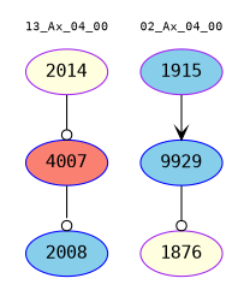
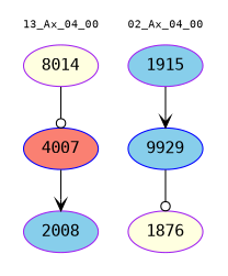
  digraph {
    fontname="DejaVu Sans Mono"
    node [color=purple fillcolor=skyblue fontname="DejaVu Sans Mono" style=filled]
    edge [arrowhead=odot color=black fontname="DejaVu Sans Mono"]
-   n1 [fillcolor=lightyellow label=2014]
+   n1 [fillcolor=lightyellow label=8014]
    n2 [color=blue fillcolor=salmon label=4007]
-   n3 [color=blue label=2008]
+   n3 [label=2008]
    n4 [label=1915]
    n5 [color=blue label=9929]
    n6 [fillcolor=lightyellow label=1876]
    subgraph cluster_1 {
      color=white
      fontsize=10
      label="13_Ax_04_00"
      n1
      n2
      n3
    }
    subgraph cluster_2 {
      color=white
      fontsize=10
      label="02_Ax_04_00"
      n4
      n5
      n6
    }
    n1 -> n2
-   n2 -> n3
+   n2 -> n3 [arrowhead=vee]
    n4 -> n5 [arrowhead=vee]
    n5 -> n6
  }
